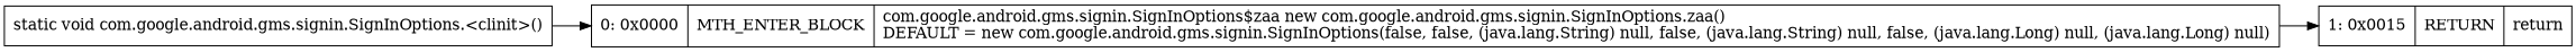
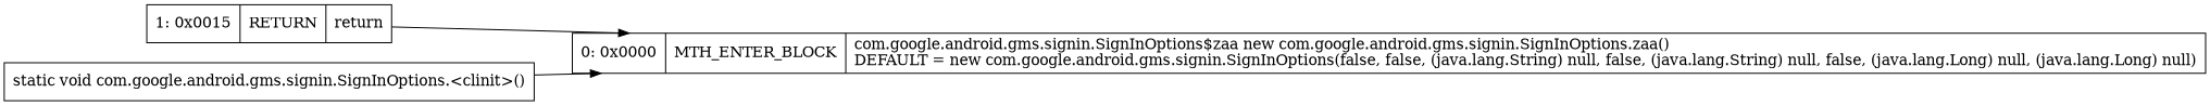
  digraph {
    rankdir=LR
    node [shape=record]
    n1 [label="{0\:\ 0x0000|MTH_ENTER_BLOCK\l|com.google.android.gms.signin.SignInOptions$zaa new com.google.android.gms.signin.SignInOptions.zaa()\lDEFAULT = new com.google.android.gms.signin.SignInOptions(false, false, (java.lang.String) null, false, (java.lang.String) null, false, (java.lang.Long) null, (java.lang.Long) null)\l}"]
    n2 [label="{1\:\ 0x0015|RETURN\l|return\l}"]
    n3 [label="{static void com.google.android.gms.signin.SignInOptions.\<clinit\>() }"]
-   n1 -> n2
+   n2 -> n1
    n3 -> n1
  }
